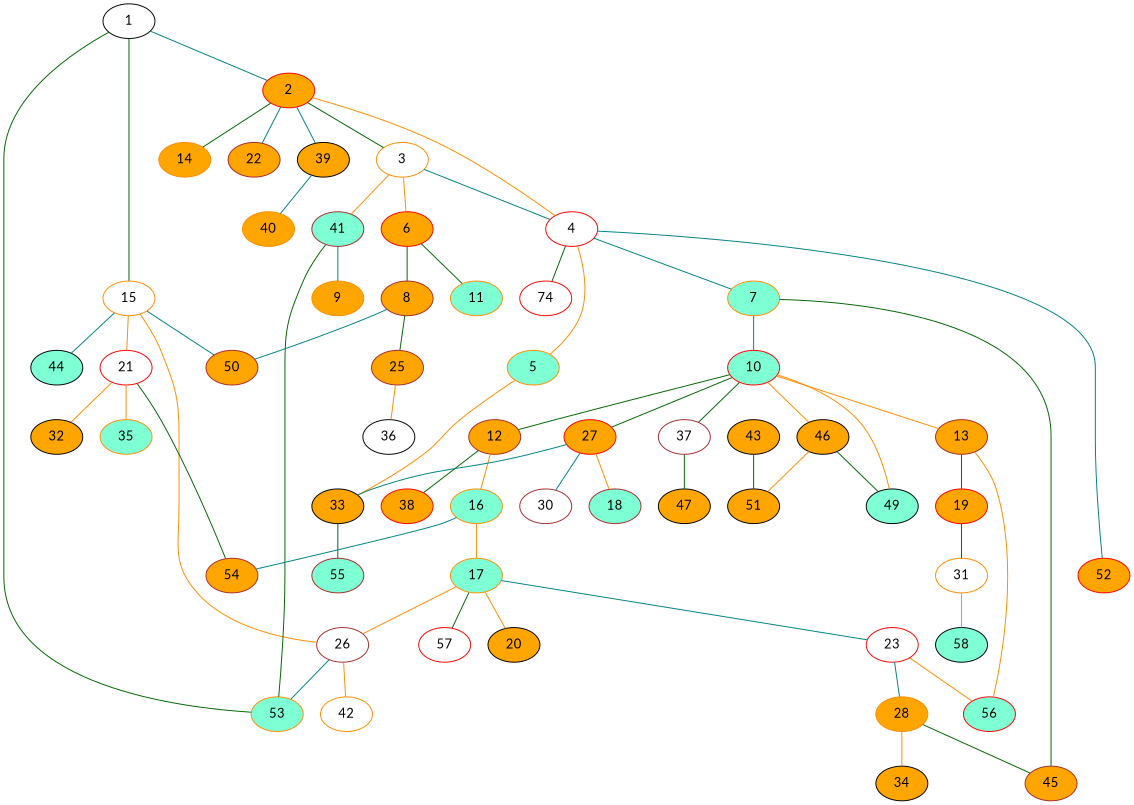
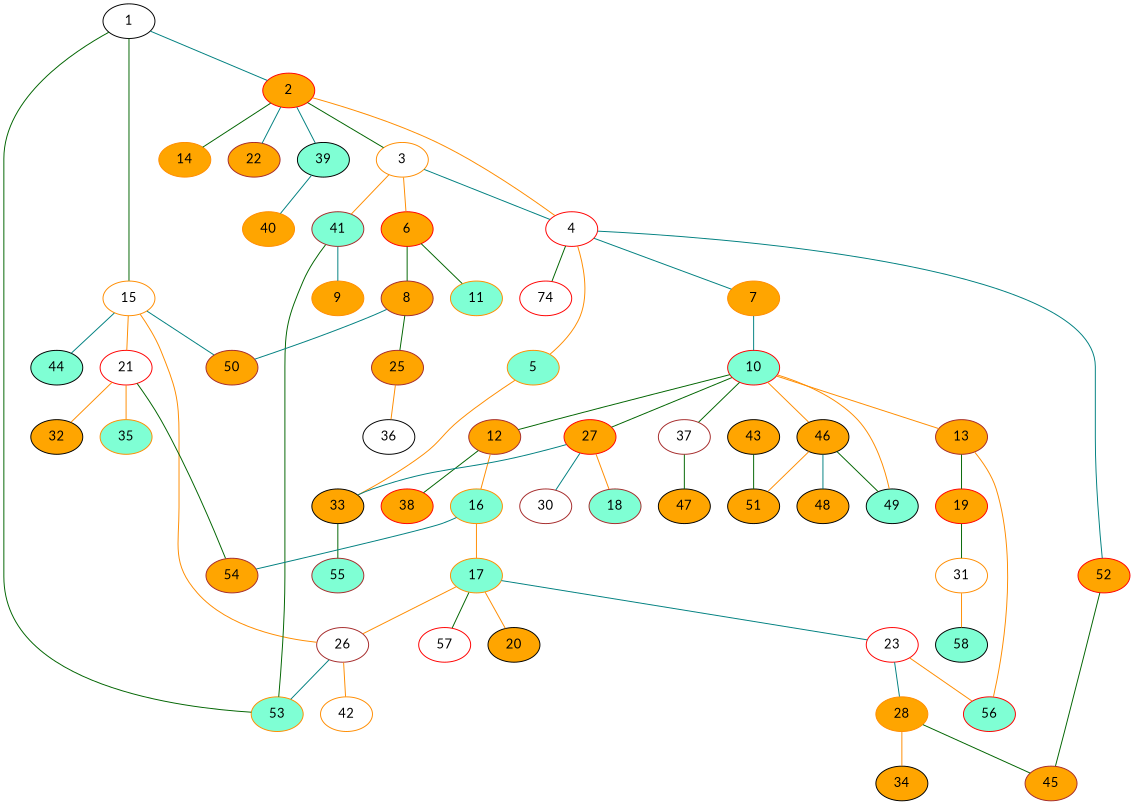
  graph {
    fontname=Lato
    node [color=black fillcolor=orange fontname=Lato style=filled]
    edge [color=darkorange fontname=Lato]
    1 [fillcolor=white]
    2 [color=red]
    15 [color=darkorange fillcolor=white]
    53 [color=darkorange fillcolor=aquamarine]
    3 [color=darkorange fillcolor=white]
    4 [color=red fillcolor=white]
    14 [color=darkorange]
    22 [color=brown]
-   39
+   39 [fillcolor=aquamarine]
    9 [color=darkorange]
    50 [color=brown]
    21 [color=red fillcolor=white]
    26 [color=brown fillcolor=white]
    44 [fillcolor=aquamarine]
    6 [color=red]
    41 [color=brown fillcolor=aquamarine]
    5 [color=darkorange fillcolor=aquamarine]
-   7 [color=darkorange fillcolor=aquamarine]
+   7 [color=darkorange]
    n19 [color=red fillcolor=white label=74]
    52 [color=red]
    40 [color=darkorange]
    43
    51
    8 [color=brown]
    11 [color=darkorange fillcolor=aquamarine]
    33
    10 [color=red fillcolor=aquamarine]
    45 [color=brown]
    55 [color=brown fillcolor=aquamarine]
    25 [color=brown]
    12 [color=brown]
    13 [color=brown]
    27 [color=red]
    37 [color=brown fillcolor=white]
    46
    49 [fillcolor=aquamarine]
    36 [fillcolor=white]
    16 [color=darkorange fillcolor=aquamarine]
    38 [color=red]
    19 [color=red]
    56 [color=red fillcolor=aquamarine]
    18 [color=brown fillcolor=aquamarine]
    30 [color=brown fillcolor=white]
    47
+   48
    17 [color=darkorange fillcolor=aquamarine]
    20
    23 [color=red fillcolor=white]
    57 [color=red fillcolor=white]
    54 [color=brown]
    31 [color=darkorange fillcolor=white]
    32
    35 [color=darkorange fillcolor=aquamarine]
    42 [color=darkorange fillcolor=white]
    28 [color=darkorange]
    58 [fillcolor=aquamarine]
    34
    1 -- 2 [color=teal]
    1 -- 15 [color=darkgreen]
    1 -- 53 [color=darkgreen]
    2 -- 3 [color=darkgreen]
    2 -- 4
    2 -- 14 [color=darkgreen]
    2 -- 22 [color=teal]
    2 -- 39 [color=teal]
    15 -- 50 [color=teal]
    15 -- 21
    15 -- 26
    15 -- 44 [color=teal]
    3 -- 4 [color=teal]
    3 -- 6
    3 -- 41
    4 -- 5
    4 -- 7 [color=teal]
    4 -- n19 [color=darkgreen]
    4 -- 52 [color=teal]
    39 -- 40 [color=teal]
    21 -- 54 [color=darkgreen]
    21 -- 32
    21 -- 35
    26 -- 53 [color=teal]
    26 -- 42
    6 -- 8 [color=darkgreen]
    6 -- 11 [color=darkgreen]
    41 -- 53 [color=darkgreen]
    41 -- 9 [color=teal]
    5 -- 33
    7 -- 10 [color=teal]
-   7 -- 45 [color=darkgreen]
+   52 -- 45 [color=darkgreen]
    43 -- 51 [color=darkgreen]
    8 -- 50 [color=teal]
    8 -- 25 [color=darkgreen]
    33 -- 55 [color=darkgreen]
    10 -- 12 [color=darkgreen]
    10 -- 13
    10 -- 27 [color=darkgreen]
    10 -- 37 [color=darkgreen]
    10 -- 46
    10 -- 49
    25 -- 36
    12 -- 16
    12 -- 38 [color=darkgreen]
    13 -- 19 [color=darkgreen]
    13 -- 56
    27 -- 33 [color=teal]
    27 -- 18
    27 -- 30 [color=teal]
    37 -- 47 [color=darkgreen]
    46 -- 51
    46 -- 49 [color=darkgreen]
+   46 -- 48 [color=teal]
    16 -- 17
    16 -- 54 [color=teal]
    19 -- 31 [color=darkgreen]
    17 -- 26
    17 -- 20
    17 -- 23 [color=teal]
    17 -- 57 [color=darkgreen]
    23 -- 56
    23 -- 28 [color=teal]
    31 -- 58
    28 -- 45 [color=darkgreen]
    28 -- 34
  }
